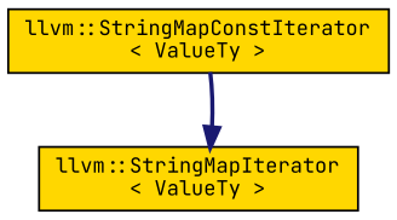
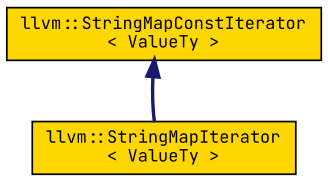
  digraph {
    fontname="JetBrains Mono"
    node [color=black fillcolor=gold fontname="JetBrains Mono" fontsize=10 shape=record style=filled]
    n1 [fontcolor=black height=0.2 label="llvm::StringMapConstIterator\l\< ValueTy \>" width=0.4]
    n2 [height=0.2 label="llvm::StringMapIterator\l\< ValueTy \>" width=0.4]
-   n2 -> n1 [color=midnightblue dir=back fontname="JetBrains Mono" fontsize=10 labelfontname=Helvetica labelfontsize=10 style=bold]
+   n1 -> n2 [color=midnightblue dir=back fontname="JetBrains Mono" fontsize=10 labelfontname=Helvetica labelfontsize=10 style=bold]
  }
